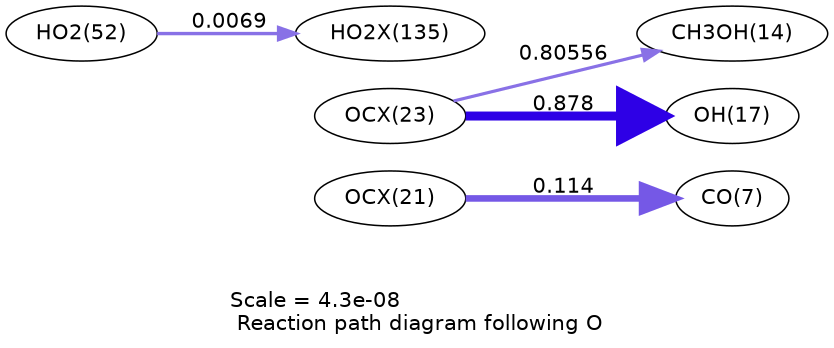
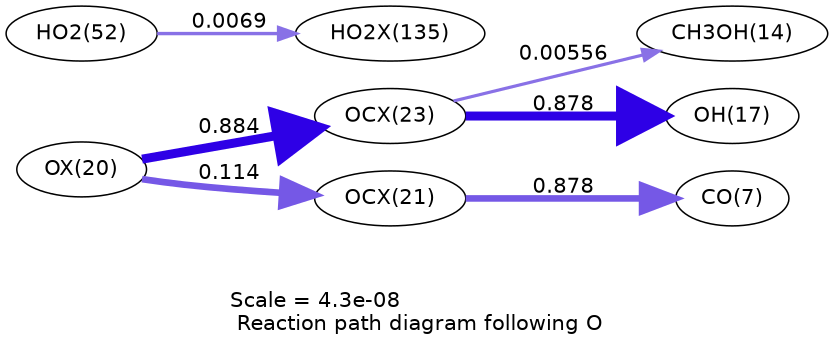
  digraph {
    fontname=Helvetica
    label="Scale = 4.3e-08\l Reaction path diagram following O"
    rankdir=LR
    node [fontname=Helvetica]
    edge [arrowsize=2.95 color="0.7, 1.38, 0.9" fontname=Helvetica penwidth=4.36]
+   n1 [label="OX(20)"]
    n2 [label="OCX(23)"]
    n3 [label="OCX(21)"]
    n4 [label="CH3OH(14)"]
    n5 [label="OH(17)"]
    n6 [label="CO(7)"]
    n7 [label="HO2(52)"]
    n8 [label="HO2X(135)"]
-   n2 -> n4 [arrowsize=1.04 color="0.7, 0.506, 0.9" label=" 0.80556" penwidth=2.08]
+   n1 -> n2 [label=" 0.884" penwidth=5.91]
+   n1 -> n3 [arrowsize=2.18 color="0.7, 0.614, 0.9" label=" 0.114"]
+   n2 -> n4 [arrowsize=1.04 color="0.7, 0.506, 0.9" label=" 0.00556" penwidth=2.08]
    n2 -> n5 [label=" 0.878" penwidth=5.9]
-   n3 -> n6 [arrowsize=2.18 color="0.7, 0.614, 0.9" label=" 0.114"]
+   n3 -> n6 [arrowsize=2.18 color="0.7, 0.614, 0.9" label=" 0.878"]
    n7 -> n8 [arrowsize=1.12 color="0.7, 0.507, 0.9" label=" 0.0069" penwidth=2.24]
  }
